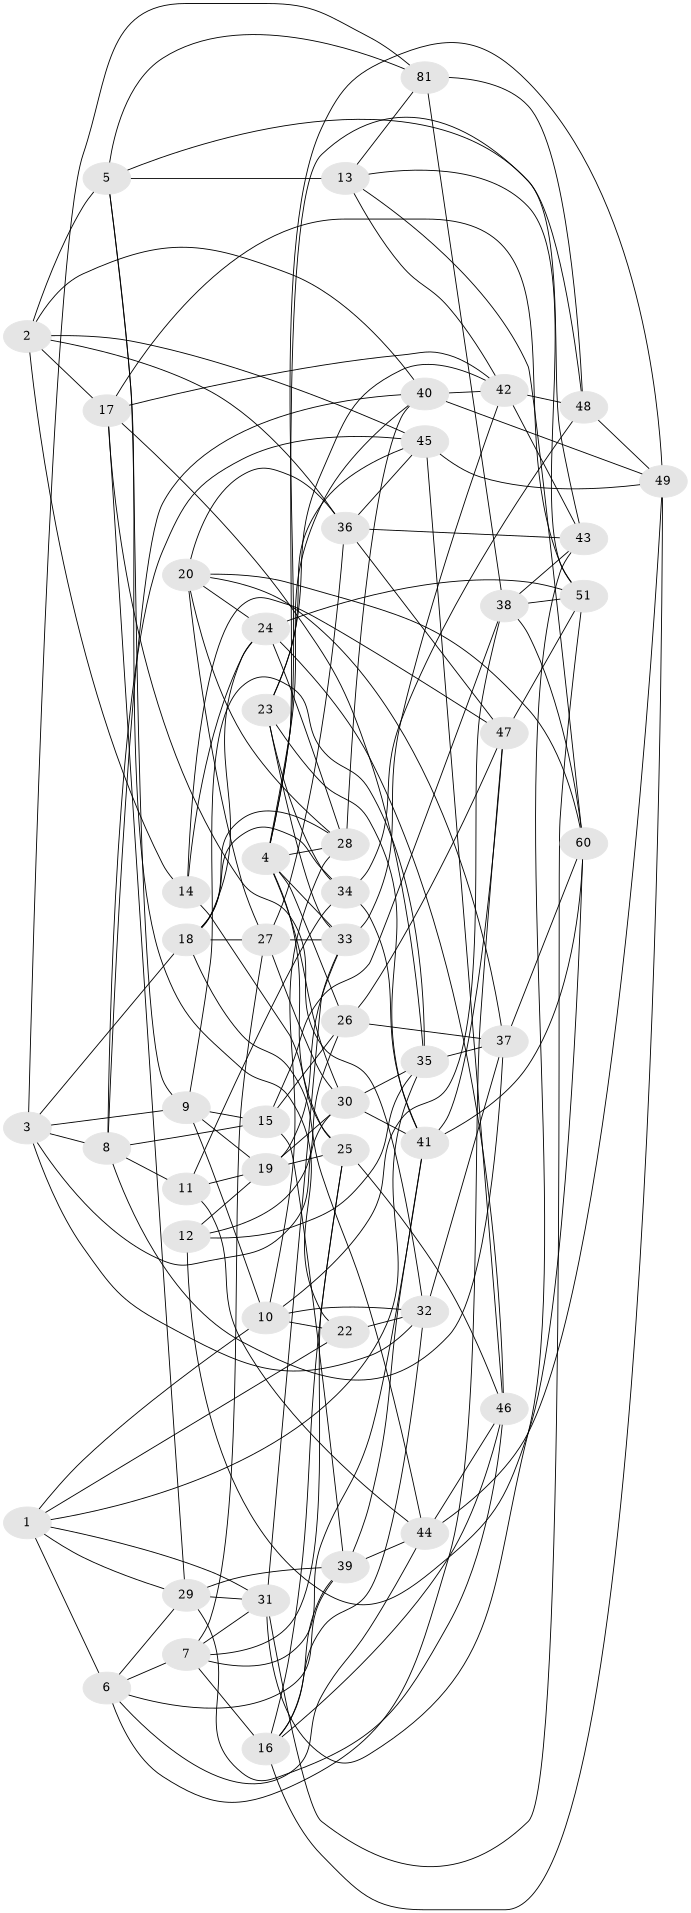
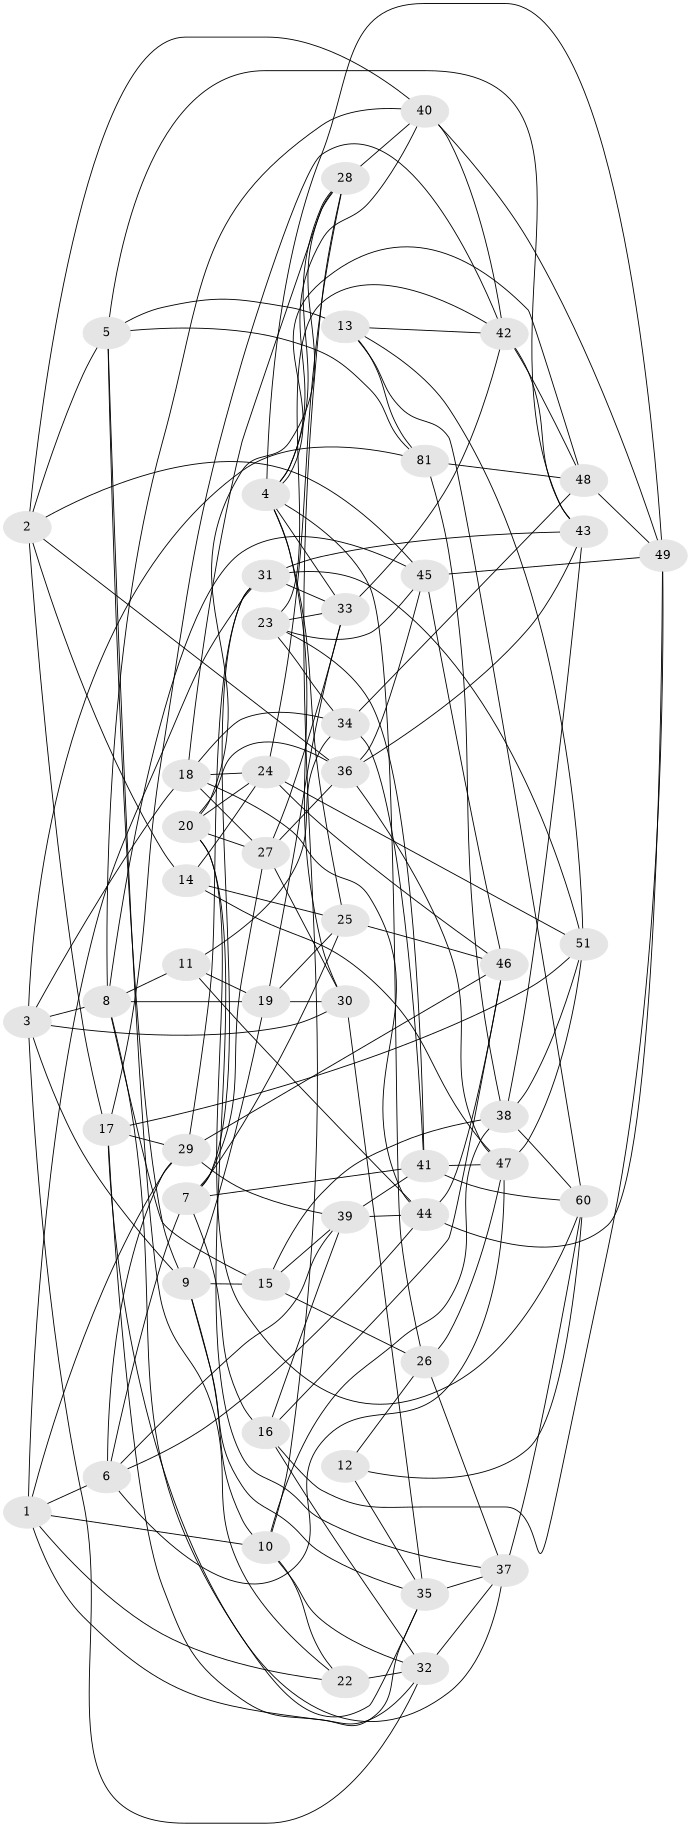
  graph {
    rankdir=LR
    node [color=gray90 style=filled]
    edge [weight=1.0]
    1
    6
    10
    22
    29
    31
    35
    7
    39
    44
    47
    32
    28
    38
    46
    33
    43
    51
    37
    2
    5
    14
    17
    36
    40
    45
    9
    n28 [label=81]
    13
    25
    24
    42
    49
    3
    8
    18
    30
    11
    15
    19
    27
    34
    48
    41
    4
    26
    n47 [label=60]
    16
    12
    20
    23
    1 -- 6
    1 -- 10
    1 -- 22
    1 -- 29
    1 -- 31
    1 -- 35
    6 -- 29
    6 -- 7
    6 -- 39
    6 -- 44
    6 -- 47
    10 -- 22
    10 -- 32
    10 -- 28
    10 -- 38
    22 -- 32
    29 -- 31
    29 -- 39
    29 -- 46
    31 -- 33
    31 -- 43
    31 -- 51
    35 -- 37
    7 -- 31
    7 -- 25
    7 -- 27
    7 -- 41
    7 -- 16
    39 -- 44
    39 -- 41
    44 -- 46
    44 -- 49
    47 -- 51
    32 -- 37
    28 -- 40
    38 -- 43
    38 -- 51
    38 -- n47
    33 -- 42
    37 -- n47
    2 -- 5
    2 -- 14
    2 -- 17
    2 -- 36
    2 -- 40
    2 -- 45
    5 -- 22
    5 -- 43
    5 -- 9
    5 -- n28
    5 -- 13
    14 -- 47
    14 -- 25
    14 -- 24
    17 -- 29
    17 -- 35
    17 -- 32
    17 -- 51
    17 -- 42
    36 -- 47
    36 -- 43
    36 -- 45
    40 -- 42
    40 -- 49
    45 -- 46
    45 -- 49
    9 -- 10
    9 -- 35
    9 -- 15
    9 -- 19
    n28 -- 38
    n28 -- 48
    13 -- 51
    13 -- n28 [weight=2.0]
    13 -- 42
    13 -- n47
    25 -- 46
    24 -- 28
    24 -- 46
    24 -- 51
    42 -- 43 [weight=2.0]
    42 -- 48
    3 -- 32
    3 -- 9
    3 -- n28
    3 -- 8
    3 -- 18
    3 -- 30
    8 -- 37
    8 -- 40
    8 -- 45
    8 -- 11
    8 -- 15
    18 -- 44
    18 -- 28
    18 -- 24
    18 -- 27
    18 -- 34
    30 -- 35
-   30 -- 41
    11 -- 44
    11 -- 19
    11 -- 34
    15 -- 39
    15 -- 38
    15 -- 26 [weight=2.0]
    19 -- 33
    19 -- 25
    19 -- 30
    27 -- 33
    27 -- 36
    27 -- 30
    34 -- 48 [weight=2.0]
    34 -- 41
    48 -- 49
    41 -- 47
    41 -- n47
    4 -- 28
    4 -- 33
    4 -- 40
    4 -- 25
    4 -- 49
    4 -- 30
    4 -- 48
    4 -- 26
    26 -- 47
    26 -- 37
    16 -- 39
    16 -- 32
    16 -- 46
-   16 -- 25
    16 -- 49
    12 -- 35
-   12 -- 19
+   8 -- 19
    12 -- 26
    12 -- n47
    20 -- 28
    20 -- 37
    20 -- 36
    20 -- 24
    20 -- 27
    20 -- n47
    23 -- 33
    23 -- 45
    23 -- 42
    23 -- 34
    23 -- 41 [weight=2.0]
  }
